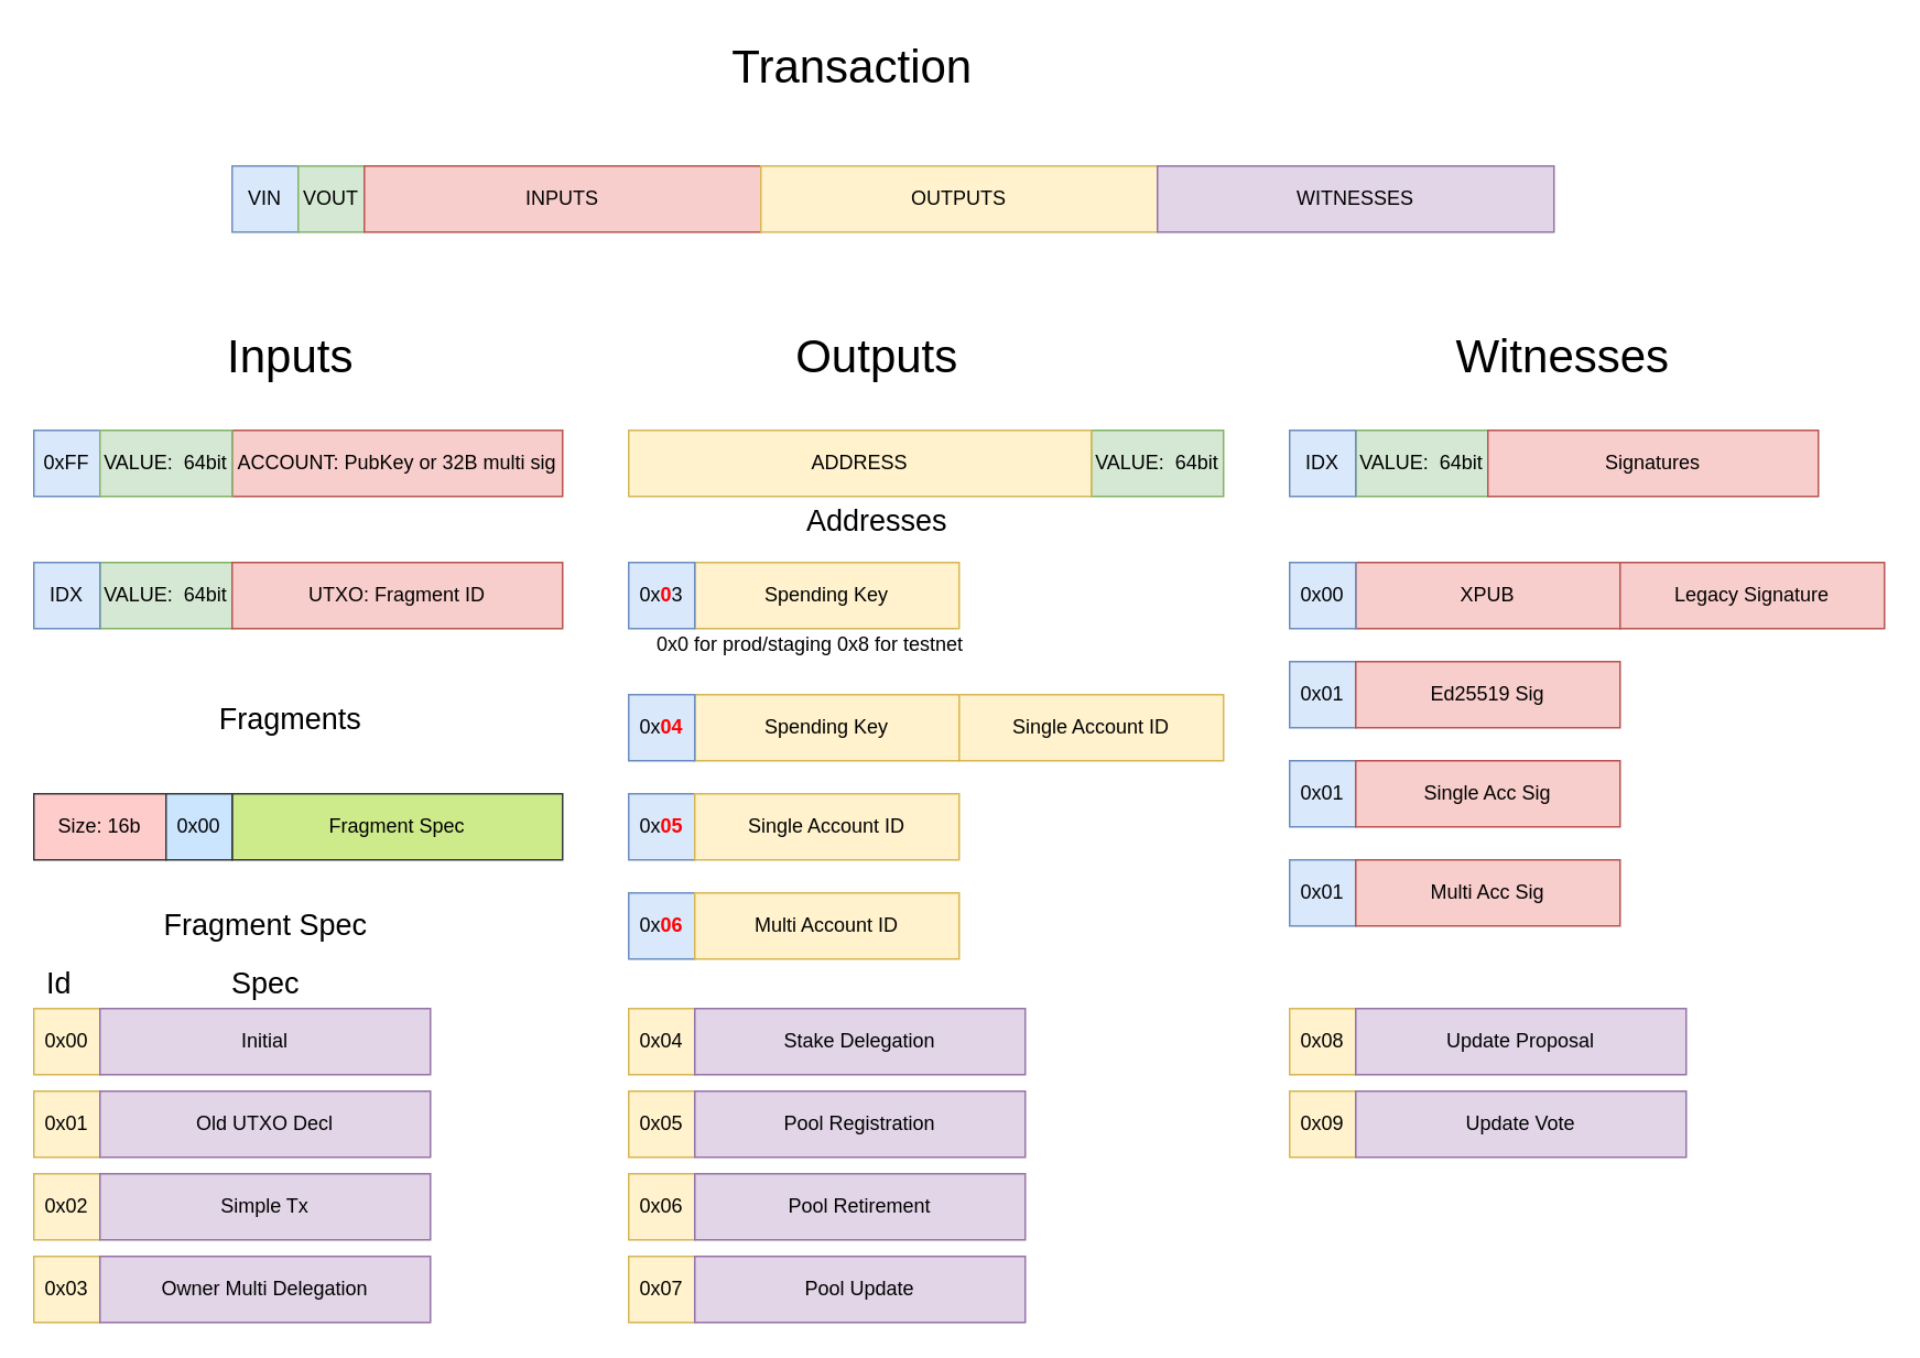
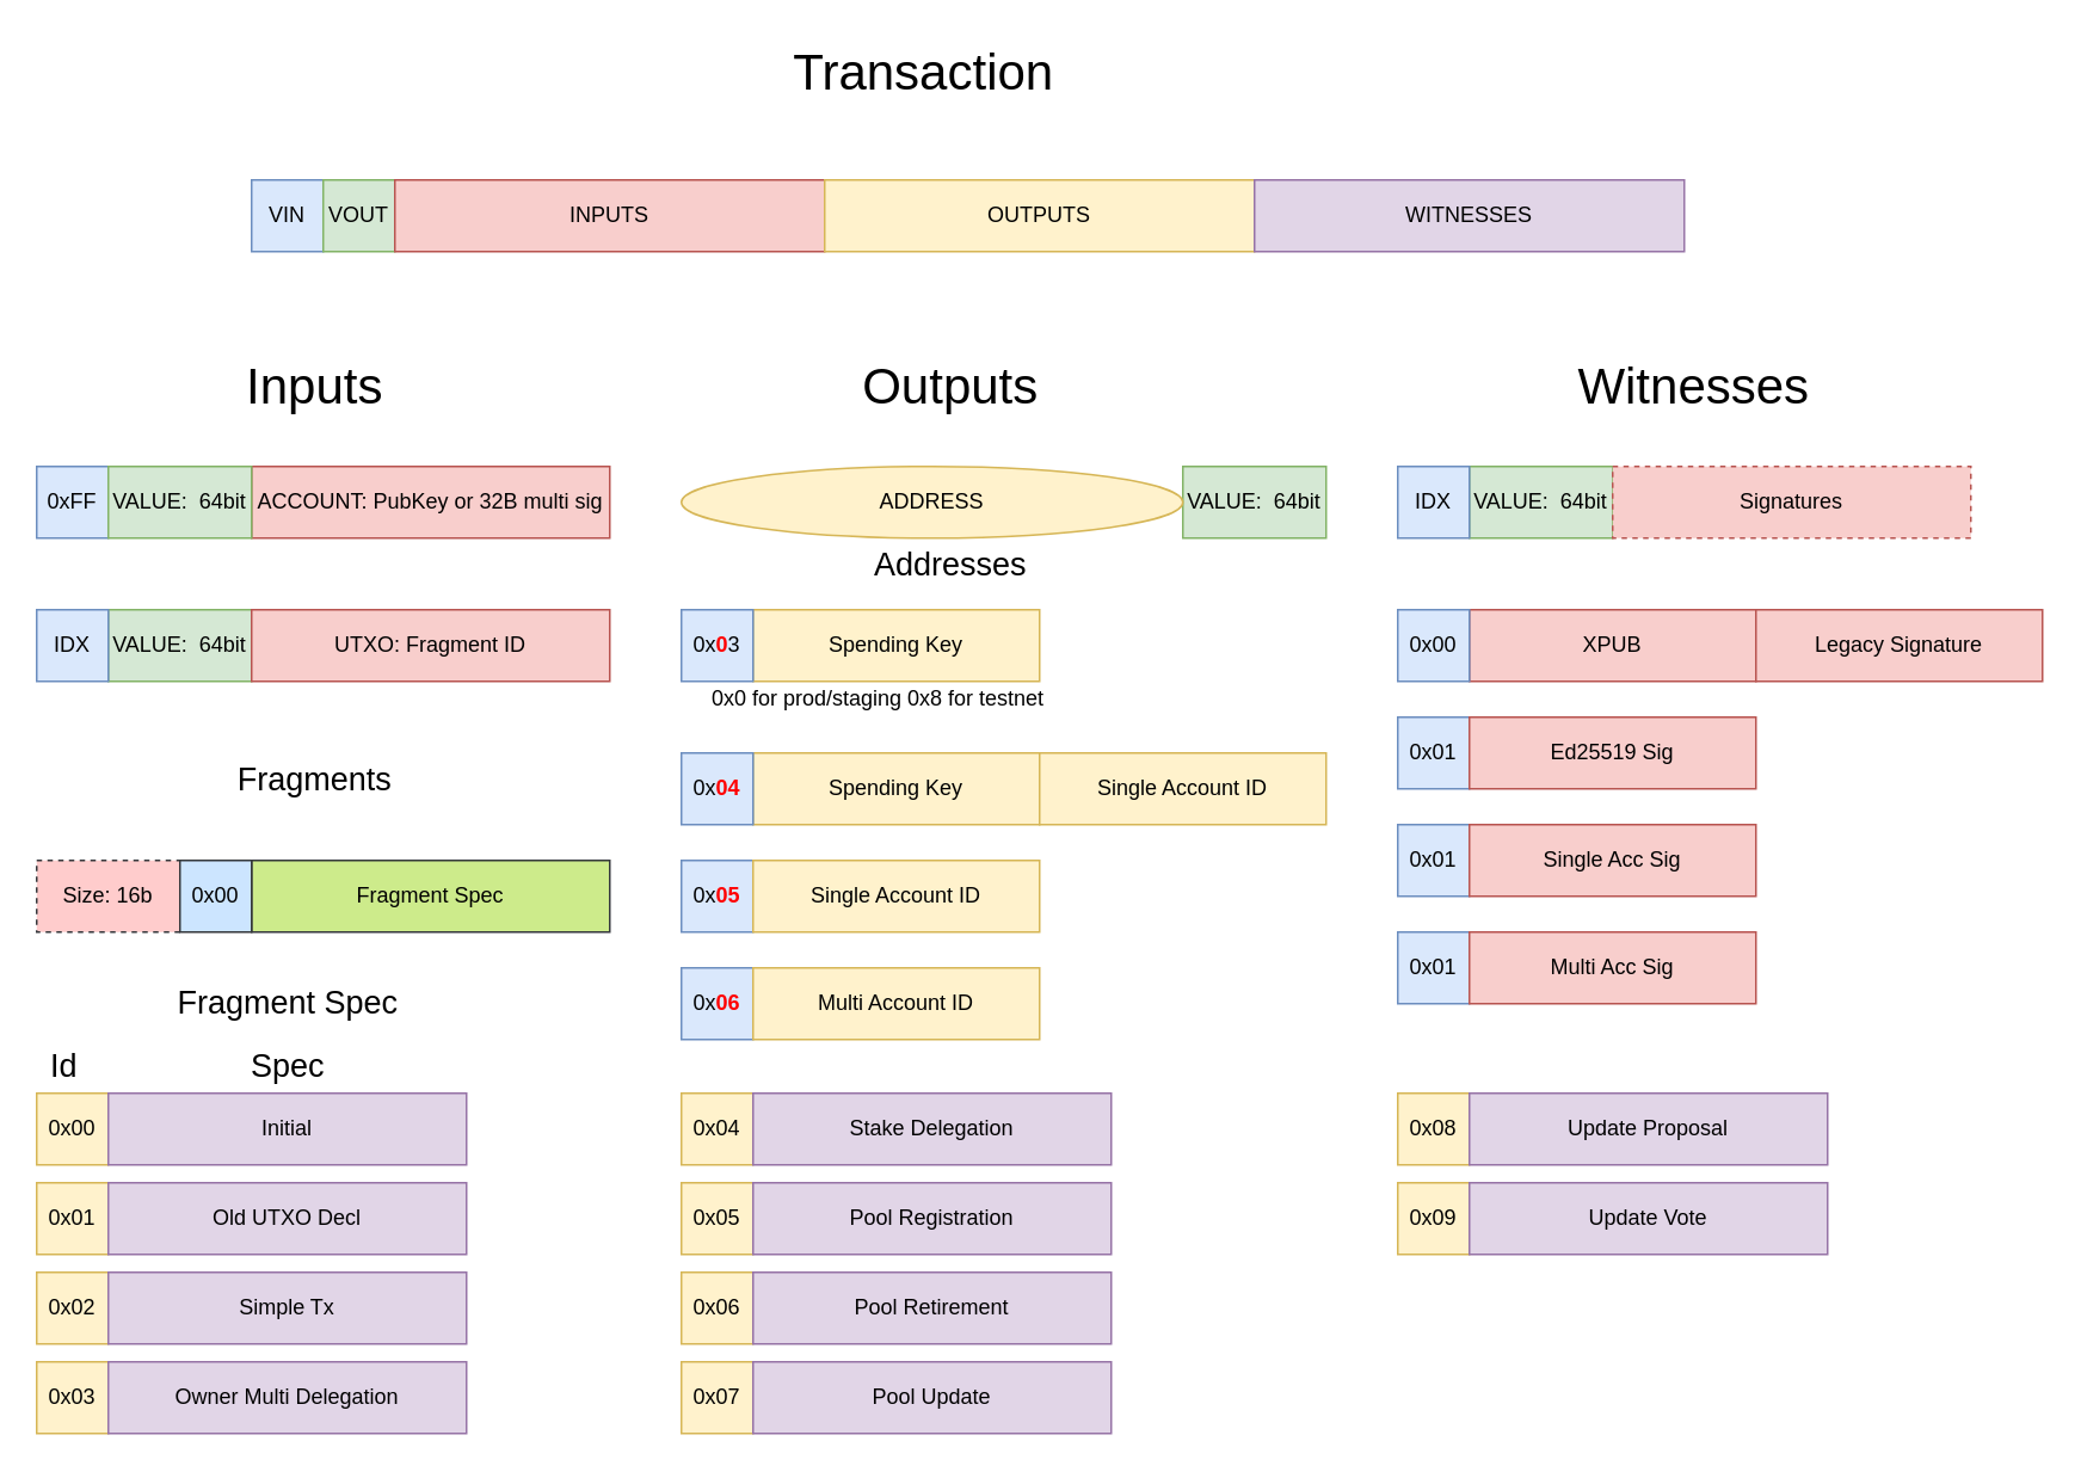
  <mxCell id="0" />
  <mxCell id="1" parent="0" />
  <mxCell id="2" value="VIN" style="whiteSpace=wrap;html=1;aspect=fixed;fillColor=#dae8fc;strokeColor=#6c8ebf;" vertex="1" parent="1"><mxGeometry x="140" y="100" width="40" height="40" as="geometry" /></mxCell>
  <mxCell id="3" value="VOUT" style="whiteSpace=wrap;html=1;aspect=fixed;fillColor=#d5e8d4;strokeColor=#82b366;" vertex="1" parent="1"><mxGeometry x="180" y="100" width="40" height="40" as="geometry" /></mxCell>
  <mxCell id="4" value="INPUTS" style="rounded=0;whiteSpace=wrap;html=1;fillColor=#f8cecc;strokeColor=#b85450;" vertex="1" parent="1"><mxGeometry x="220" y="100" width="240" height="40" as="geometry" /></mxCell>
  <mxCell id="5" value="OUTPUTS" style="rounded=0;whiteSpace=wrap;html=1;fillColor=#fff2cc;strokeColor=#d6b656;" vertex="1" parent="1"><mxGeometry x="460" y="100" width="240" height="40" as="geometry" /></mxCell>
  <mxCell id="6" value="WITNESSES" style="rounded=0;whiteSpace=wrap;html=1;fillColor=#e1d5e7;strokeColor=#9673a6;" vertex="1" parent="1"><mxGeometry x="700" y="100" width="240" height="40" as="geometry" /></mxCell>
  <mxCell id="7" value="VALUE:&amp;nbsp; 64bit" style="rounded=0;whiteSpace=wrap;html=1;fillColor=#d5e8d4;strokeColor=#82b366;" vertex="1" parent="1"><mxGeometry x="60" y="340" width="80" height="40" as="geometry" /></mxCell>
  <mxCell id="8" value="UTXO: Fragment ID" style="rounded=0;whiteSpace=wrap;html=1;fillColor=#f8cecc;strokeColor=#b85450;" vertex="1" parent="1"><mxGeometry x="140" y="340" width="200" height="40" as="geometry" /></mxCell>
  <mxCell id="9" value="IDX" style="whiteSpace=wrap;html=1;aspect=fixed;fillColor=#dae8fc;strokeColor=#6c8ebf;" vertex="1" parent="1"><mxGeometry x="20" y="340" width="40" height="40" as="geometry" /></mxCell>
  <mxCell id="10" value="ACCOUNT: PubKey or 32B multi sig" style="rounded=0;whiteSpace=wrap;html=1;fillColor=#f8cecc;strokeColor=#b85450;" vertex="1" parent="1"><mxGeometry x="140" y="260" width="200" height="40" as="geometry" /></mxCell>
  <mxCell id="11" value="0xFF" style="whiteSpace=wrap;html=1;aspect=fixed;fillColor=#dae8fc;strokeColor=#6c8ebf;" vertex="1" parent="1"><mxGeometry x="20" y="260" width="40" height="40" as="geometry" /></mxCell>
  <mxCell id="12" value="VALUE:&amp;nbsp; 64bit" style="rounded=0;whiteSpace=wrap;html=1;fillColor=#d5e8d4;strokeColor=#82b366;" vertex="1" parent="1"><mxGeometry x="60" y="260" width="80" height="40" as="geometry" /></mxCell>
  <mxCell id="13" value="VALUE:&amp;nbsp; 64bit" style="rounded=0;whiteSpace=wrap;html=1;fillColor=#d5e8d4;strokeColor=#82b366;" vertex="1" parent="1"><mxGeometry x="660" y="260" width="80" height="40" as="geometry" /></mxCell>
- <mxCell id="14" value="ADDRESS" style="rounded=0;whiteSpace=wrap;html=1;fillColor=#fff2cc;strokeColor=#d6b656;" vertex="1" parent="1"><mxGeometry x="380" y="260" width="280" height="40" as="geometry" /></mxCell>
+ <mxCell id="14" value="ADDRESS" style="ellipse;whiteSpace=wrap;html=1;fillColor=#fff2cc;strokeColor=#d6b656;" vertex="1" parent="1"><mxGeometry x="380" y="260" width="280" height="40" as="geometry" /></mxCell>
  <mxCell id="15" value="VALUE:&amp;nbsp; 64bit" style="rounded=0;whiteSpace=wrap;html=1;fillColor=#d5e8d4;strokeColor=#82b366;" vertex="1" parent="1"><mxGeometry x="820" y="260" width="80" height="40" as="geometry" /></mxCell>
- <mxCell id="16" value="Signatures" style="rounded=0;whiteSpace=wrap;html=1;fillColor=#f8cecc;strokeColor=#b85450;" vertex="1" parent="1"><mxGeometry x="900" y="260" width="200" height="40" as="geometry" /></mxCell>
+ <mxCell id="16" value="Signatures" style="rounded=0;whiteSpace=wrap;html=1;fillColor=#f8cecc;strokeColor=#b85450;dashed=1;" vertex="1" parent="1"><mxGeometry x="900" y="260" width="200" height="40" as="geometry" /></mxCell>
  <mxCell id="17" value="IDX" style="whiteSpace=wrap;html=1;aspect=fixed;fillColor=#dae8fc;strokeColor=#6c8ebf;" vertex="1" parent="1"><mxGeometry x="780" y="260" width="40" height="40" as="geometry" /></mxCell>
  <mxCell id="18" value="Inputs" style="text;html=1;align=center;verticalAlign=middle;resizable=0;points=[];autosize=1;fontSize=28;" vertex="1" parent="1"><mxGeometry x="130" y="195" width="90" height="40" as="geometry" /></mxCell>
  <mxCell id="19" value="Witnesses" style="text;html=1;align=center;verticalAlign=middle;resizable=0;points=[];autosize=1;fontSize=28;" vertex="1" parent="1"><mxGeometry x="875" y="195" width="140" height="40" as="geometry" /></mxCell>
  <mxCell id="20" value="Outputs" style="text;html=1;align=center;verticalAlign=middle;resizable=0;points=[];autosize=1;fontSize=28;" vertex="1" parent="1"><mxGeometry x="475" y="195" width="110" height="40" as="geometry" /></mxCell>
  <mxCell id="21" value="Transaction" style="text;html=1;align=center;verticalAlign=middle;resizable=0;points=[];autosize=1;fontSize=28;" vertex="1" parent="1"><mxGeometry x="435" y="20" width="160" height="40" as="geometry" /></mxCell>
  <mxCell id="22" value="Spending Key" style="rounded=0;whiteSpace=wrap;html=1;fillColor=#fff2cc;strokeColor=#d6b656;" vertex="1" parent="1"><mxGeometry x="420" y="340" width="160" height="40" as="geometry" /></mxCell>
  <mxCell id="23" value="Addresses" style="text;html=1;align=center;verticalAlign=middle;resizable=0;points=[];autosize=1;fontSize=18;" vertex="1" parent="1"><mxGeometry x="480" y="300" width="100" height="30" as="geometry" /></mxCell>
  <mxCell id="24" value="0x&lt;b&gt;&lt;font color=&quot;#ff0000&quot;&gt;0&lt;/font&gt;&lt;/b&gt;3" style="whiteSpace=wrap;html=1;aspect=fixed;fillColor=#dae8fc;strokeColor=#6c8ebf;" vertex="1" parent="1"><mxGeometry x="380" y="340" width="40" height="40" as="geometry" /></mxCell>
  <mxCell id="25" value="0x0 for prod/staging 0x8 for testnet" style="text;html=1;strokeColor=none;fillColor=none;align=center;verticalAlign=middle;whiteSpace=wrap;rounded=0;fontSize=12;" vertex="1" parent="1"><mxGeometry x="380" y="380" width="220" height="20" as="geometry" /></mxCell>
  <mxCell id="26" value="Spending Key" style="rounded=0;whiteSpace=wrap;html=1;fillColor=#fff2cc;strokeColor=#d6b656;" vertex="1" parent="1"><mxGeometry x="420" y="420" width="160" height="40" as="geometry" /></mxCell>
  <mxCell id="27" value="0x&lt;b&gt;&lt;font color=&quot;#ff0000&quot;&gt;04&lt;/font&gt;&lt;/b&gt;" style="whiteSpace=wrap;html=1;aspect=fixed;fillColor=#dae8fc;strokeColor=#6c8ebf;" vertex="1" parent="1"><mxGeometry x="380" y="420" width="40" height="40" as="geometry" /></mxCell>
  <mxCell id="28" value="Single Account ID" style="rounded=0;whiteSpace=wrap;html=1;fillColor=#fff2cc;strokeColor=#d6b656;" vertex="1" parent="1"><mxGeometry x="580" y="420" width="160" height="40" as="geometry" /></mxCell>
  <mxCell id="29" value="0x&lt;b&gt;&lt;font color=&quot;#ff0000&quot;&gt;05&lt;/font&gt;&lt;/b&gt;" style="whiteSpace=wrap;html=1;aspect=fixed;fillColor=#dae8fc;strokeColor=#6c8ebf;" vertex="1" parent="1"><mxGeometry x="380" y="480" width="40" height="40" as="geometry" /></mxCell>
  <mxCell id="30" value="0x&lt;b&gt;&lt;font color=&quot;#ff0000&quot;&gt;06&lt;/font&gt;&lt;/b&gt;" style="whiteSpace=wrap;html=1;aspect=fixed;fillColor=#dae8fc;strokeColor=#6c8ebf;" vertex="1" parent="1"><mxGeometry x="380" y="540" width="40" height="40" as="geometry" /></mxCell>
  <mxCell id="31" value="Single Account ID" style="rounded=0;whiteSpace=wrap;html=1;fillColor=#fff2cc;strokeColor=#d6b656;" vertex="1" parent="1"><mxGeometry x="420" y="480" width="160" height="40" as="geometry" /></mxCell>
  <mxCell id="32" value="Multi Account ID" style="rounded=0;whiteSpace=wrap;html=1;fillColor=#fff2cc;strokeColor=#d6b656;" vertex="1" parent="1"><mxGeometry x="420" y="540" width="160" height="40" as="geometry" /></mxCell>
  <mxCell id="33" value="XPUB" style="rounded=0;whiteSpace=wrap;html=1;fillColor=#f8cecc;strokeColor=#b85450;" vertex="1" parent="1"><mxGeometry x="820" y="340" width="160" height="40" as="geometry" /></mxCell>
  <mxCell id="34" value="0x00" style="whiteSpace=wrap;html=1;aspect=fixed;fillColor=#dae8fc;strokeColor=#6c8ebf;" vertex="1" parent="1"><mxGeometry x="780" y="340" width="40" height="40" as="geometry" /></mxCell>
  <mxCell id="35" value="Legacy Signature" style="rounded=0;whiteSpace=wrap;html=1;fillColor=#f8cecc;strokeColor=#b85450;" vertex="1" parent="1"><mxGeometry x="980" y="340" width="160" height="40" as="geometry" /></mxCell>
  <mxCell id="36" value="0x01" style="whiteSpace=wrap;html=1;aspect=fixed;fillColor=#dae8fc;strokeColor=#6c8ebf;" vertex="1" parent="1"><mxGeometry x="780" y="400" width="40" height="40" as="geometry" /></mxCell>
  <mxCell id="37" value="Ed25519 Sig" style="rounded=0;whiteSpace=wrap;html=1;fillColor=#f8cecc;strokeColor=#b85450;" vertex="1" parent="1"><mxGeometry x="820" y="400" width="160" height="40" as="geometry" /></mxCell>
  <mxCell id="38" value="0x01" style="whiteSpace=wrap;html=1;aspect=fixed;fillColor=#dae8fc;strokeColor=#6c8ebf;" vertex="1" parent="1"><mxGeometry x="780" y="460" width="40" height="40" as="geometry" /></mxCell>
  <mxCell id="39" value="Single Acc Sig" style="rounded=0;whiteSpace=wrap;html=1;fillColor=#f8cecc;strokeColor=#b85450;" vertex="1" parent="1"><mxGeometry x="820" y="460" width="160" height="40" as="geometry" /></mxCell>
  <mxCell id="40" value="0x01" style="whiteSpace=wrap;html=1;aspect=fixed;fillColor=#dae8fc;strokeColor=#6c8ebf;" vertex="1" parent="1"><mxGeometry x="780" y="520" width="40" height="40" as="geometry" /></mxCell>
  <mxCell id="41" value="Multi Acc Sig" style="rounded=0;whiteSpace=wrap;html=1;fillColor=#f8cecc;strokeColor=#b85450;" vertex="1" parent="1"><mxGeometry x="820" y="520" width="160" height="40" as="geometry" /></mxCell>
- <mxCell id="42" value="Size: 16b" style="rounded=0;whiteSpace=wrap;html=1;fillColor=#ffcccc;strokeColor=#36393d;" vertex="1" parent="1"><mxGeometry x="20" y="480" width="80" height="40" as="geometry" /></mxCell>
+ <mxCell id="42" value="Size: 16b" style="rounded=0;whiteSpace=wrap;html=1;fillColor=#ffcccc;strokeColor=#36393d;dashed=1;" vertex="1" parent="1"><mxGeometry x="20" y="480" width="80" height="40" as="geometry" /></mxCell>
  <mxCell id="43" value="Fragment Spec" style="rounded=0;whiteSpace=wrap;html=1;fillColor=#cdeb8b;strokeColor=#36393d;" vertex="1" parent="1"><mxGeometry x="140" y="480" width="200" height="40" as="geometry" /></mxCell>
  <mxCell id="44" value="0x00" style="whiteSpace=wrap;html=1;aspect=fixed;fillColor=#cce5ff;strokeColor=#36393d;" vertex="1" parent="1"><mxGeometry x="100" y="480" width="40" height="40" as="geometry" /></mxCell>
  <mxCell id="45" value="Fragments" style="text;html=1;align=center;verticalAlign=middle;resizable=0;points=[];autosize=1;fontSize=18;" vertex="1" parent="1"><mxGeometry x="125" y="420" width="100" height="30" as="geometry" /></mxCell>
  <mxCell id="46" value="0x00" style="whiteSpace=wrap;html=1;aspect=fixed;fillColor=#fff2cc;strokeColor=#d6b656;" vertex="1" parent="1"><mxGeometry x="20" y="610" width="40" height="40" as="geometry" /></mxCell>
  <mxCell id="47" value="Fragment Spec" style="text;html=1;align=center;verticalAlign=middle;resizable=0;points=[];autosize=1;fontSize=18;" vertex="1" parent="1"><mxGeometry x="90" y="545" width="140" height="30" as="geometry" /></mxCell>
  <mxCell id="48" value="Initial" style="rounded=0;whiteSpace=wrap;html=1;fillColor=#e1d5e7;strokeColor=#9673a6;" vertex="1" parent="1"><mxGeometry x="60" y="610" width="200" height="40" as="geometry" /></mxCell>
  <mxCell id="49" value="0x02" style="whiteSpace=wrap;html=1;aspect=fixed;fillColor=#fff2cc;strokeColor=#d6b656;" vertex="1" parent="1"><mxGeometry x="20" y="710" width="40" height="40" as="geometry" /></mxCell>
  <mxCell id="50" value="Simple Tx" style="rounded=0;whiteSpace=wrap;html=1;fillColor=#e1d5e7;strokeColor=#9673a6;" vertex="1" parent="1"><mxGeometry x="60" y="710" width="200" height="40" as="geometry" /></mxCell>
  <mxCell id="51" value="0x03" style="whiteSpace=wrap;html=1;aspect=fixed;fillColor=#fff2cc;strokeColor=#d6b656;" vertex="1" parent="1"><mxGeometry x="20" y="760" width="40" height="40" as="geometry" /></mxCell>
  <mxCell id="52" value="Owner Multi Delegation" style="rounded=0;whiteSpace=wrap;html=1;fillColor=#e1d5e7;strokeColor=#9673a6;" vertex="1" parent="1"><mxGeometry x="60" y="760" width="200" height="40" as="geometry" /></mxCell>
  <mxCell id="53" value="0x04" style="whiteSpace=wrap;html=1;aspect=fixed;fillColor=#fff2cc;strokeColor=#d6b656;" vertex="1" parent="1"><mxGeometry x="380" y="610" width="40" height="40" as="geometry" /></mxCell>
  <mxCell id="54" value="Stake Delegation" style="rounded=0;whiteSpace=wrap;html=1;fillColor=#e1d5e7;strokeColor=#9673a6;" vertex="1" parent="1"><mxGeometry x="420" y="610" width="200" height="40" as="geometry" /></mxCell>
  <mxCell id="55" value="0x05" style="whiteSpace=wrap;html=1;aspect=fixed;fillColor=#fff2cc;strokeColor=#d6b656;" vertex="1" parent="1"><mxGeometry x="380" y="660" width="40" height="40" as="geometry" /></mxCell>
  <mxCell id="56" value="Pool Registration" style="rounded=0;whiteSpace=wrap;html=1;fillColor=#e1d5e7;strokeColor=#9673a6;" vertex="1" parent="1"><mxGeometry x="420" y="660" width="200" height="40" as="geometry" /></mxCell>
  <mxCell id="57" value="0x06" style="whiteSpace=wrap;html=1;aspect=fixed;fillColor=#fff2cc;strokeColor=#d6b656;" vertex="1" parent="1"><mxGeometry x="380" y="710" width="40" height="40" as="geometry" /></mxCell>
  <mxCell id="58" value="Pool Retirement" style="rounded=0;whiteSpace=wrap;html=1;fillColor=#e1d5e7;strokeColor=#9673a6;" vertex="1" parent="1"><mxGeometry x="420" y="710" width="200" height="40" as="geometry" /></mxCell>
  <mxCell id="59" value="0x09" style="whiteSpace=wrap;html=1;aspect=fixed;fillColor=#fff2cc;strokeColor=#d6b656;" vertex="1" parent="1"><mxGeometry x="780" y="660" width="40" height="40" as="geometry" /></mxCell>
  <mxCell id="60" value="Update Vote" style="rounded=0;whiteSpace=wrap;html=1;fillColor=#e1d5e7;strokeColor=#9673a6;" vertex="1" parent="1"><mxGeometry x="820" y="660" width="200" height="40" as="geometry" /></mxCell>
  <mxCell id="61" value="0x07" style="whiteSpace=wrap;html=1;aspect=fixed;fillColor=#fff2cc;strokeColor=#d6b656;" vertex="1" parent="1"><mxGeometry x="380" y="760" width="40" height="40" as="geometry" /></mxCell>
  <mxCell id="62" value="Pool Update" style="rounded=0;whiteSpace=wrap;html=1;fillColor=#e1d5e7;strokeColor=#9673a6;" vertex="1" parent="1"><mxGeometry x="420" y="760" width="200" height="40" as="geometry" /></mxCell>
  <mxCell id="63" value="0x01" style="whiteSpace=wrap;html=1;aspect=fixed;fillColor=#fff2cc;strokeColor=#d6b656;" vertex="1" parent="1"><mxGeometry x="20" y="660" width="40" height="40" as="geometry" /></mxCell>
  <mxCell id="64" value="Old UTXO Decl" style="rounded=0;whiteSpace=wrap;html=1;fillColor=#e1d5e7;strokeColor=#9673a6;" vertex="1" parent="1"><mxGeometry x="60" y="660" width="200" height="40" as="geometry" /></mxCell>
  <mxCell id="65" value="0x08" style="whiteSpace=wrap;html=1;aspect=fixed;fillColor=#fff2cc;strokeColor=#d6b656;" vertex="1" parent="1"><mxGeometry x="780" y="610" width="40" height="40" as="geometry" /></mxCell>
  <mxCell id="66" value="Update Proposal" style="rounded=0;whiteSpace=wrap;html=1;fillColor=#e1d5e7;strokeColor=#9673a6;" vertex="1" parent="1"><mxGeometry x="820" y="610" width="200" height="40" as="geometry" /></mxCell>
  <mxCell id="67" value="Spec" style="text;html=1;align=center;verticalAlign=middle;resizable=0;points=[];autosize=1;fontSize=18;" vertex="1" parent="1"><mxGeometry x="130" y="580" width="60" height="30" as="geometry" /></mxCell>
  <mxCell id="68" value="Id" style="text;html=1;align=center;verticalAlign=middle;resizable=0;points=[];autosize=1;fontSize=18;" vertex="1" parent="1"><mxGeometry x="20" y="580" width="30" height="30" as="geometry" /></mxCell>
